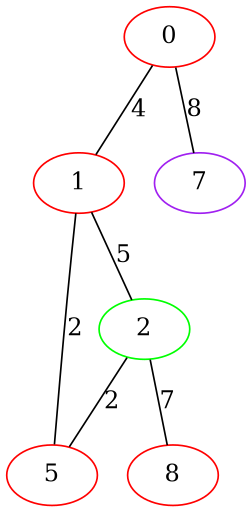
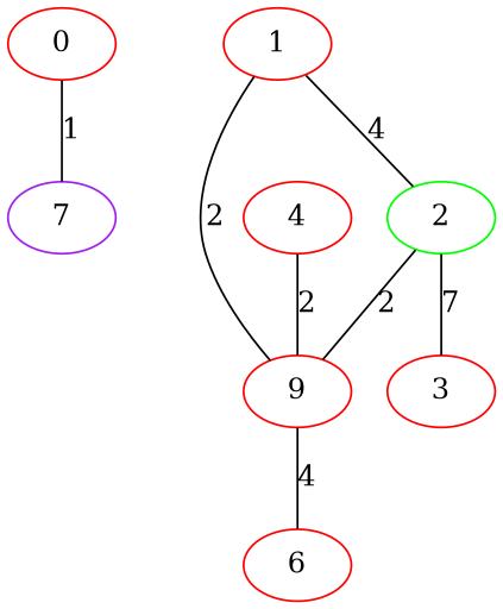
  graph {
    node [color=red weight=1]
    0
    1
    7 [color=purple weight=4]
-   5
+   5 [label=9]
    2 [color=green weight=2]
-   3 [label=8]
-   0 -- 1 [label=4]
-   0 -- 7 [label=8]
+   6
+   3
+   4
+   0 -- 7 [label=1]
    1 -- 5 [label=2]
-   1 -- 2 [label=5]
+   1 -- 2 [label=4]
+   5 -- 6 [label=4]
    2 -- 5 [label=2]
    2 -- 3 [label=7]
+   4 -- 5 [label=2]
  }
